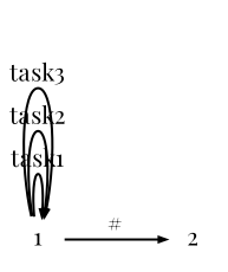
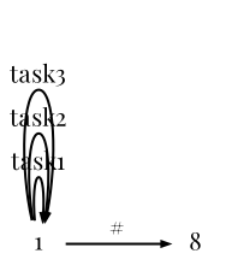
  digraph {
    rankdir=LR
    fontname="Playfair Display"
    node [fontname="Playfair Display" fontsize=10 shape=plaintext]
    edge [arrowsize=0.3 fontname="Playfair Display" fontsize=10]
    1 [height=.2 width=.3]
-   2 [height=.2 width=.3]
+   2 [height=.2 width=.3 label=8]
    1 -> 1 [label=task1]
    1 -> 1 [label=task2]
    1 -> 1 [label=task3]
    1 -> 2 [label="#"]
  }
